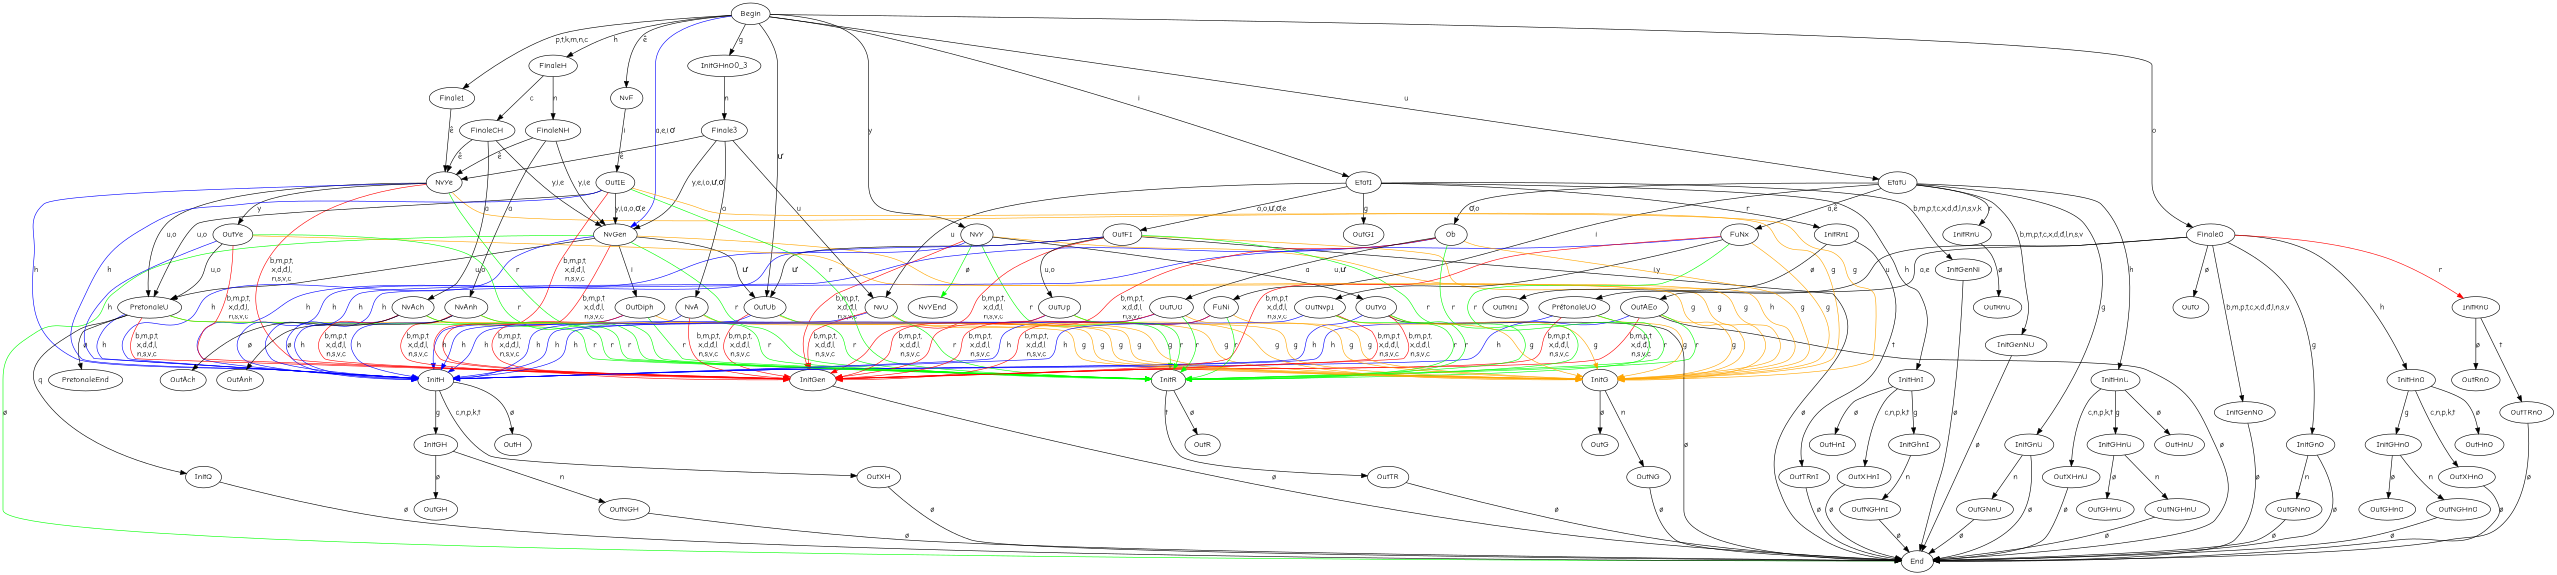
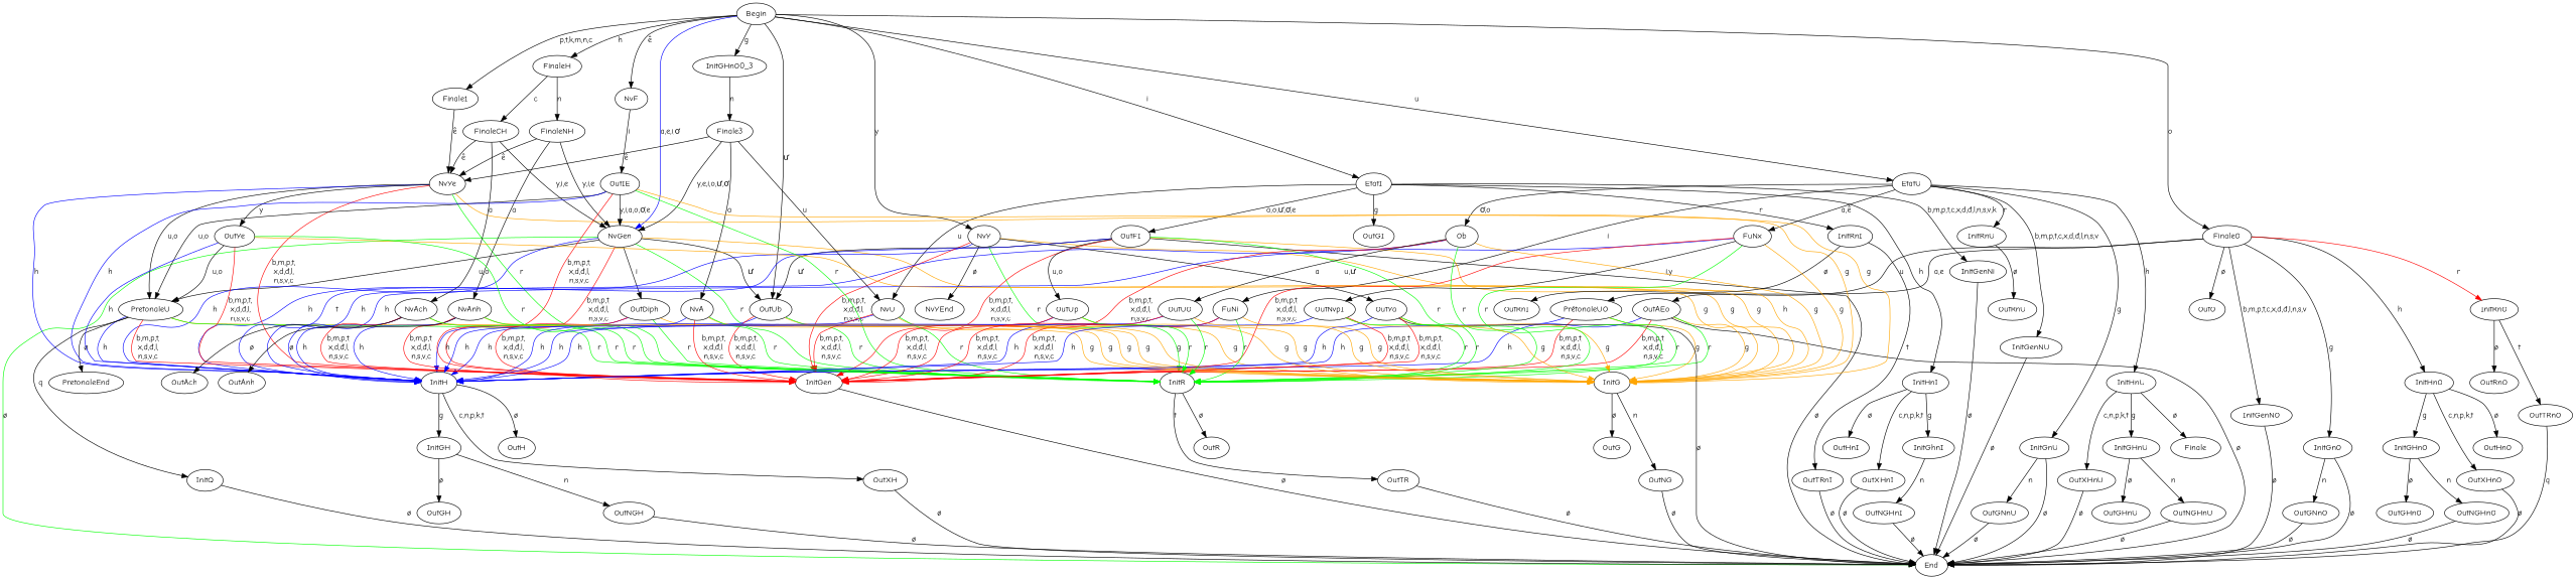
  strict digraph {
    fontname="Comic Neue"
    node [fontname="Comic Neue"]
    edge [fontname="Comic Neue"]
    Begin
    Finale1
    FinaleH
    n4 [label=InitGHnO0_3]
    NvGen
    FinaleO
    EtatI
    NvE
    NvY
    OutUb
    EtatU
    NvYe
    FinaleNH
    FinaleCH
    Finale3
    End
    OutDiph
    PretonaleU
    InitH
    InitG
    InitGen
    InitR
    OutO
    OutAEo
    "PrétonaleUO"
    InitHnO
    InitGenNO
    InitRnO
    InitGnO
    OutFI
    OutGI
    NvU
    InitHnI
    InitGenNi
    InitRnI
    OutIE
    NvYEnd
    OutYa
    FuNx
    FuNi
    Ob
    InitHnU
    InitGenNU
    InitRnU
    InitGnU
    OutYe
    NvAnh
    NvAch
    NvA
    PretonaleEnd
    InitQ
    OutXH
    InitGH
    OutH
    OutNG
    OutG
    OutTR
    OutR
    OutXHnO
    InitGHnO
    OutHnO
    OutTRnO
    OutRnO
    OutGNnO
    OutUp
    OutHnI
    OutXHnI
    InitGhnI
    OutTRnI
    OutRnI
    OutAnh
    OutAch
    OutNvpI
    OutUO
    OutNGH
    OutGH
    OutNGHnI
    OutXHnU
    InitGHnU
-   OutHnU
+   OutHnU [label=Finale]
    OutRnU
    OutGNnU
    OutNGHnO
    OutGHnO
    OutNGHnU
    OutGHnU
    Begin -> Finale1 [label="p,t,k,m,n,c"]
    Begin -> FinaleH [label=h]
    Begin -> n4 [label=g]
    Begin -> NvGen [color=blue label="a,e,i,ơ"]
    Begin -> FinaleO [label=o]
    Begin -> EtatI [label=i]
    Begin -> NvE [label="ê"]
    Begin -> NvY [label=y]
    Begin -> OutUb [label="ư"]
    Begin -> EtatU [label=u]
    Finale1 -> NvYe [label="ê"]
    FinaleH -> FinaleNH [label=n]
    FinaleH -> FinaleCH [label=c]
    n4 -> Finale3 [label=n]
    NvGen -> OutUb [label="ư"]
    NvGen -> End [color=green label="ø"]
    NvGen -> OutDiph [label=i]
    NvGen -> PretonaleU [label="u,o"]
    NvGen -> InitH [color=blue label=h]
    NvGen -> InitG [color=orange label=g]
    NvGen -> InitGen [color=red label="b,m,p,t,\nx,d,đ,l,\nn,s,v,c"]
    NvGen -> InitR [color=green label=r]
    FinaleO -> OutO [label="ø"]
    FinaleO -> OutAEo [label="a,e"]
    FinaleO -> "PrétonaleUO" [label=u]
    FinaleO -> InitHnO [label=h]
    FinaleO -> InitGenNO [label="b,m,p,t,c,x,d,đ,l,n,s,v"]
    FinaleO -> InitRnO [color=red label=r]
    FinaleO -> InitGnO [label=g]
    EtatI -> OutFI [label="a,o,ư,ơ,e"]
    EtatI -> OutGI [label=g]
    EtatI -> NvU [label=u]
    EtatI -> InitHnI [label=h]
    EtatI -> InitGenNi [label="b,m,p,t,c,x,d,đ,l,n,s,v,k"]
    EtatI -> InitRnI [label=r]
    NvE -> OutIE [label=i]
    NvY -> InitH [color=blue label=h]
    NvY -> InitG [color=orange label=g]
    NvY -> InitGen [color=red label="b,m,p,t,\nx,d,đ,l,\nn,s,v,c"]
    NvY -> InitR [color=green label=r]
-   NvY -> NvYEnd [label="ø" color=green]
+   NvY -> NvYEnd [label="ø"]
    NvY -> OutYa [label=a]
    OutUb -> InitH [color=blue label=h]
    OutUb -> InitG [color=orange label=g]
    OutUb -> InitGen [color=red label="b,m,p,t,\nx,d,đ,l,\nn,s,v,c"]
    OutUb -> InitR [color=green label=r]
    EtatU -> FuNx [label="a,ê"]
    EtatU -> FuNi [label=i]
    EtatU -> Ob [label="ơ,o"]
    EtatU -> InitHnU [label=h]
    EtatU -> InitGenNU [label="b,m,p,t,c,x,d,đ,l,n,s,v"]
    EtatU -> InitRnU [label=r]
    EtatU -> InitGnU [label=g]
    NvYe -> PretonaleU [label="u,o"]
    NvYe -> InitH [color=blue label=h]
    NvYe -> InitG [color=orange label=g]
    NvYe -> InitGen [color=red label="b,m,p,t,\nx,d,đ,l,\nn,s,v,c"]
    NvYe -> InitR [color=green label=r]
    NvYe -> OutYe [label=y]
    FinaleNH -> NvGen [label="y,i,e"]
    FinaleNH -> NvYe [label="ê"]
    FinaleNH -> NvAnh [label=a]
    FinaleCH -> NvGen [label="y,i,e"]
    FinaleCH -> NvYe [label="ê"]
    FinaleCH -> NvAch [label=a]
    Finale3 -> NvGen [label="y,e,i,o,ư,ơ"]
    Finale3 -> NvYe [label="ê"]
    Finale3 -> NvU [label=u]
    Finale3 -> NvA [label=a]
    OutDiph -> InitH [color=blue label=h]
    OutDiph -> InitG [color=orange label=g]
    OutDiph -> InitGen [color=red label="b,m,p,t,\nx,d,đ,l,\nn,s,v,c"]
    OutDiph -> InitR [color=green label=r]
    PretonaleU -> InitH [color=blue label=h]
    PretonaleU -> InitG [color=orange label=g]
    PretonaleU -> InitGen [color=red label="b,m,p,t,\nx,d,đ,l,\nn,s,v,c"]
    PretonaleU -> InitR [color=green label=r]
    PretonaleU -> PretonaleEnd [label="ø"]
    PretonaleU -> InitQ [label=q]
    InitH -> OutXH [label="c,n,p,k,t"]
    InitH -> InitGH [label=g]
    InitH -> OutH [label="ø"]
    InitG -> OutNG [label=n]
    InitG -> OutG [label="ø"]
    InitGen -> End [label="ø"]
    InitR -> OutTR [label=t]
    InitR -> OutR [label="ø"]
    OutAEo -> End [label="ø"]
    OutAEo -> InitH [color=blue label=h]
    OutAEo -> InitG [color=orange label=g]
    OutAEo -> InitGen [color=red label="b,m,p,t,\nx,d,đ,l,\nn,s,v,c"]
    OutAEo -> InitR [color=green label=r]
    "PrétonaleUO" -> InitH [color=blue label=h]
    "PrétonaleUO" -> InitG [color=orange label=g]
    "PrétonaleUO" -> InitGen [color=red label="b,m,p,t,\nx,d,đ,l,\nn,s,v,c"]
    "PrétonaleUO" -> InitR [color=green label=r]
    InitHnO -> OutXHnO [label="c,n,p,k,t"]
    InitHnO -> InitGHnO [label=g]
    InitHnO -> OutHnO [label="ø"]
    InitGenNO -> End [label="ø"]
    InitRnO -> OutTRnO [label=t]
    InitRnO -> OutRnO [label="ø"]
    InitGnO -> End [label="ø"]
    InitGnO -> OutGNnO [label=n]
    OutFI -> OutUb [label="ư"]
    OutFI -> End [label="ø"]
-   OutFI -> InitH [color=blue label=h]
+   OutFI -> InitH [color=blue label=t]
    OutFI -> InitG [color=orange label=h]
    OutFI -> InitGen [color=red label="b,m,p,t,\nx,d,đ,l,\nn,s,v,c"]
    OutFI -> InitR [color=green label=r]
    OutFI -> OutUp [label="u,o"]
    NvU -> InitH [color=blue label=h]
    NvU -> InitG [color=orange label=g]
    NvU -> InitGen [color=red label="b,m,p,t,\nx,d,đ,l,\nn,s,v,c"]
    NvU -> InitR [color=green label=r]
    InitHnI -> OutHnI [label="ø"]
    InitHnI -> OutXHnI [label="c,n,p,k,t"]
    InitHnI -> InitGhnI [label=g]
    InitGenNi -> End [label="ø"]
    InitRnI -> OutTRnI [label=t]
    InitRnI -> OutRnI [label="ø"]
    OutIE -> NvGen [label="y,i,a,o,ơ,e"]
    OutIE -> PretonaleU [label="u,o"]
    OutIE -> InitH [color=blue label=h]
    OutIE -> InitG [color=orange label=g]
    OutIE -> InitGen [color=red label="b,m,p,t,\nx,d,đ,l,\nn,s,v,c"]
    OutIE -> InitR [color=green label=r]
    OutYa -> End [label="ø"]
    OutYa -> InitH [color=blue label=h]
    OutYa -> InitG [color=orange label=g]
    OutYa -> InitGen [color=red label="b,m,p,t,\nx,d,đ,l,\nn,s,v,c"]
    OutYa -> InitR [color=green label=r]
    FuNx -> InitH [color=blue label=h]
    FuNx -> InitG [color=orange label=g]
    FuNx -> InitGen [color=red label="b,m,p,t,\nx,d,đ,l,\nn,s,v,c"]
    FuNx -> InitR [color=green label=r]
    FuNx -> OutNvpI [label="i,y"]
    FuNi -> InitH [color=blue label=h]
    FuNi -> InitG [color=orange label=g]
    FuNi -> InitGen [color=red label="b,m,p,t,\nx,d,đ,l,\nn,s,v,c"]
    FuNi -> InitR [color=green label=r]
    Ob -> InitH [color=blue label=h]
    Ob -> InitG [color=orange label=g]
    Ob -> InitGen [color=red label="b,m,p,t,\nx,d,đ,l,\nn,s,v,c"]
    Ob -> InitR [color=green label=r]
    Ob -> OutUO [label="u,ư"]
    InitHnU -> OutXHnU [label="c,n,p,k,t"]
    InitHnU -> InitGHnU [label=g]
    InitHnU -> OutHnU [label="ø"]
    InitGenNU -> End [label="ø"]
    InitRnU -> OutRnU [label="ø"]
    InitGnU -> End [label="ø"]
    InitGnU -> OutGNnU [label=n]
    OutYe -> PretonaleU [label="u,o"]
    OutYe -> InitH [color=blue label=h]
    OutYe -> InitG [color=orange label=g]
    OutYe -> InitGen [color=red label="b,m,p,t,\nx,d,đ,l,\nn,s,v,c"]
    OutYe -> InitR [color=green label=r]
    NvAnh -> InitH [color=blue label=h]
    NvAnh -> InitG [color=orange label=g]
    NvAnh -> InitGen [color=red label="b,m,p,t,\nx,d,đ,l,\nn,s,v,c"]
    NvAnh -> InitR [color=green label=r]
    NvAnh -> OutAnh [label="ø"]
    NvAch -> InitH [color=blue label=h]
    NvAch -> InitG [color=orange label=g]
    NvAch -> InitGen [color=red label="b,m,p,t,\nx,d,đ,l,\nn,s,v,c"]
    NvAch -> InitR [color=green label=r]
    NvAch -> OutAch [label="ø"]
    NvA -> InitH [color=blue label=h]
    NvA -> InitG [color=orange label=g]
    NvA -> InitGen [color=red label="b,m,p,t,\nx,d,đ,l,\nn,s,v,c"]
    NvA -> InitR [color=green label=r]
    InitQ -> End [label="ø"]
    OutXH -> End [label="ø"]
    InitGH -> OutNGH [label=n]
    InitGH -> OutGH [label="ø"]
    OutNG -> End [label="ø"]
    OutTR -> End [label="ø"]
    OutXHnO -> End [label="ø"]
    InitGHnO -> OutNGHnO [label=n]
    InitGHnO -> OutGHnO [label="ø"]
-   OutTRnO -> End [label="ø"]
+   OutTRnO -> End [label=q]
    OutGNnO -> End [label="ø"]
    OutUp -> InitH [color=blue label=h]
    OutUp -> InitG [color=orange label=g]
    OutUp -> InitGen [color=red label="b,m,p,t,\nx,d,đ,l,\nn,s,v,c"]
    OutUp -> InitR [color=green label=r]
    OutXHnI -> End [label="ø"]
    InitGhnI -> OutNGHnI [label=n]
    OutTRnI -> End [label="ø"]
    OutNvpI -> InitH [color=blue label=h]
    OutNvpI -> InitG [color=orange label=g]
    OutNvpI -> InitGen [color=red label="b,m,p,t,\nx,d,đ,l,\nn,s,v,c"]
    OutNvpI -> InitR [color=green label=r]
    OutUO -> InitH [color=blue label=h]
    OutUO -> InitG [color=orange label=g]
    OutUO -> InitGen [color=red label="b,m,p,t,\nx,d,đ,l,\nn,s,v,c"]
    OutUO -> InitR [color=green label=r]
    OutNGH -> End [label="ø"]
    OutNGHnI -> End [label="ø"]
    OutXHnU -> End [label="ø"]
    InitGHnU -> OutNGHnU [label=n]
    InitGHnU -> OutGHnU [label="ø"]
    OutGNnU -> End [label="ø"]
    OutNGHnO -> End [label="ø"]
    OutNGHnU -> End [label="ø"]
  }
